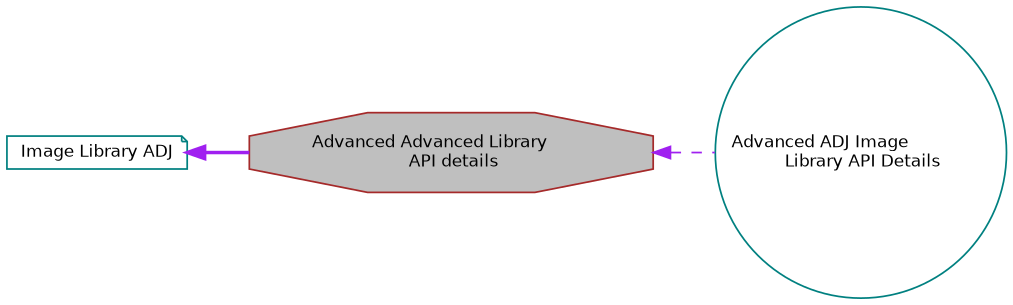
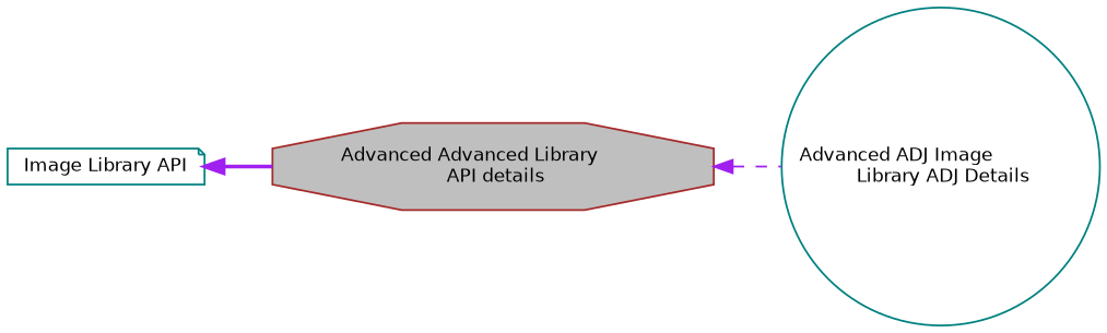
  digraph {
    rankdir=LR
    node [color=teal fontname=Helvetica fontsize=10]
    edge [color=purple dir=back fontname=Helvetica fontsize=10 labelfontname=Helvetica labelfontsize=10 shape=plaintext]
-   n1 [height=0.2 label="Advanced ADJ Image\l Library API Details" shape=circle width=0.4]
+   n1 [height=0.2 label="Advanced ADJ Image\l Library ADJ Details" shape=circle width=0.4]
    n2 [color=brown fillcolor=grey75 fontcolor=black height=0.2 label="Advanced Advanced Library\l API details" shape=octagon style=filled width=0.4]
-   n3 [height=0.2 label="Image Library ADJ" shape=note width=0.4]
+   n3 [height=0.2 label="Image Library API" shape=note width=0.4]
    n2 -> n1 [style=dashed]
    n3 -> n2 [style=bold]
  }
